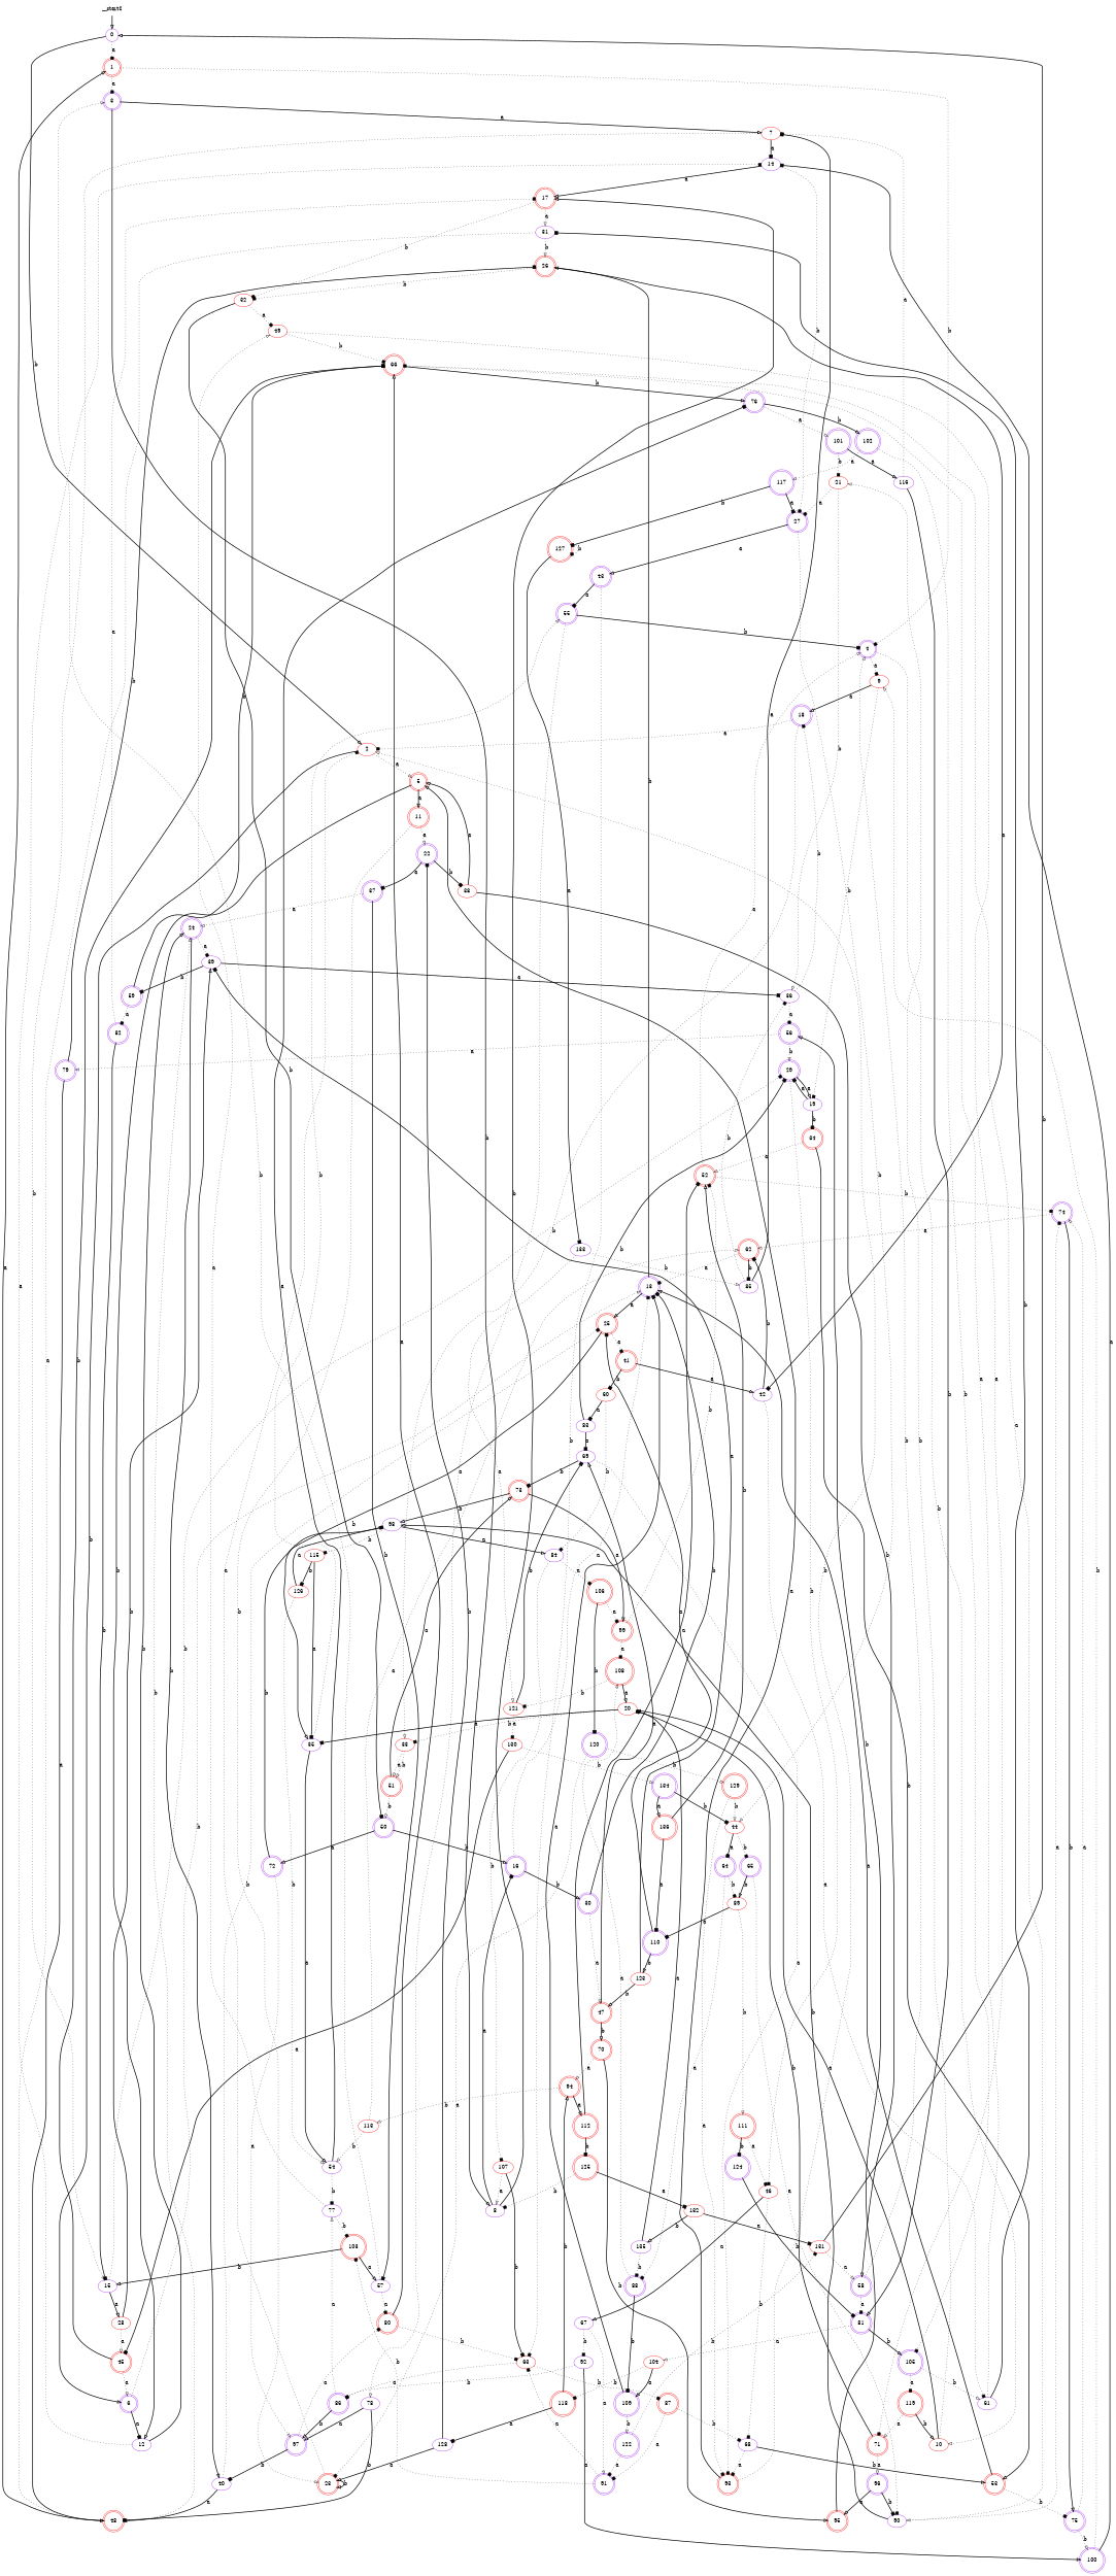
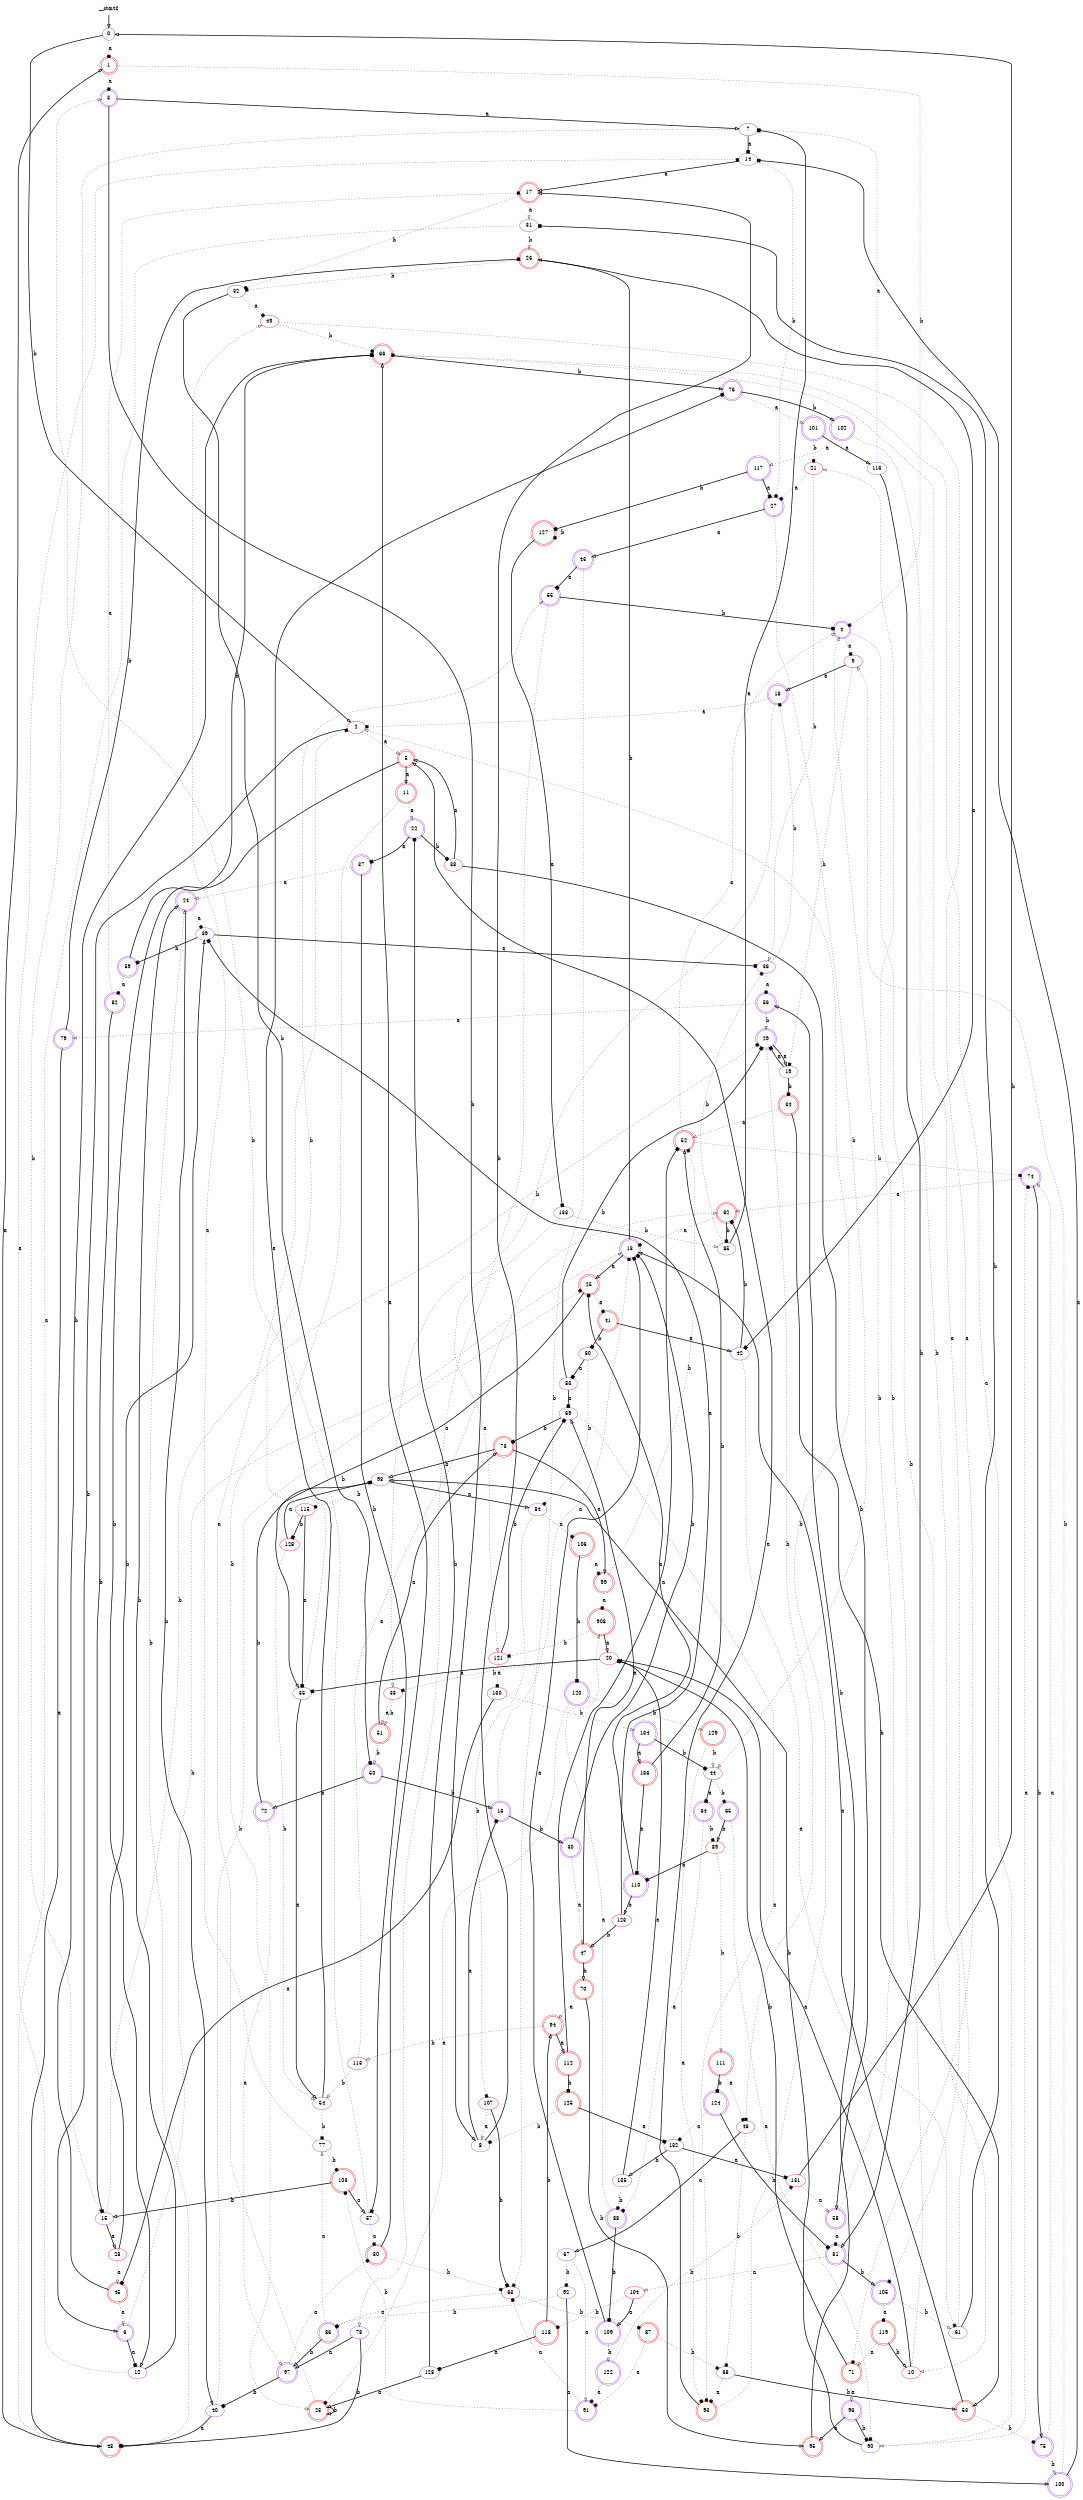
  digraph {
    node [color=purple shape=doublecircle]
    edge [arrowhead=box style=dotted]
    __start0 [color=red shape=none]
    0 [shape=circle]
    1 [color=red]
    2 [color=red shape=""]
    3
    4
    5 [color=red]
    6
    7 [color=red shape=""]
    8 [shape=""]
    9 [color=red shape=""]
    10 [color=red shape=""]
    11 [color=red]
    12 [shape=""]
    13
    14 [shape=""]
    15 [shape=""]
    16
    17 [color=red]
    18
    19 [shape=""]
    20 [color=red shape=""]
    21 [color=red shape=""]
    22
    23 [color=red]
    24
    25 [color=red]
    26 [color=red]
    27
    28 [color=red shape=""]
    29
    30
    31 [shape=""]
    32 [color=red shape=""]
    33 [color=red shape=""]
    34 [color=red]
    35 [shape=""]
    36 [shape=""]
    37
    38 [color=red shape=""]
    39 [shape=""]
    40 [shape=""]
    41 [color=red]
    42 [shape=""]
    43
    44 [color=red shape=""]
    45 [color=red]
    46 [color=red shape=""]
    47 [color=red]
    48 [color=red]
    49 [color=red shape=""]
    50
    51 [color=red]
    52 [color=red]
    53 [color=red]
    54 [shape=""]
    55
    56
    57 [shape=""]
    58
    59
    60 [color=red shape=""]
    61 [shape=""]
    62 [color=red]
    63 [color=red shape=""]
    64
    65
    66 [color=red]
    67 [shape=""]
    68 [shape=""]
    69 [shape=""]
    70 [color=red]
    71 [color=red]
    72
    73 [color=red]
    74
    75
    76
    77 [shape=""]
    78 [shape=""]
    79
    80 [color=red]
    81
    82
    83 [shape=""]
    84 [shape=""]
    85 [shape=""]
    86
    87 [color=red]
    88
    89 [color=red shape=""]
    90 [shape=""]
    91
    92 [shape=""]
    93 [color=red]
    94 [color=red]
    95 [color=red]
    96
    97
    98 [shape=""]
    99 [color=red]
    100
    101
    102
    103 [color=red]
    104 [color=red shape=""]
    105
    106 [color=red]
    107 [color=red shape=""]
-   108 [color=red]
+   108 [color=red label=908]
    109
    110
    111 [color=red]
    112 [color=red]
    113 [color=red shape=""]
    115 [color=red shape=""]
    116 [shape=""]
    117
    118 [color=red]
    119 [color=red]
    120
    121 [color=red shape=""]
    122
    123 [color=red shape=""]
    124
    125 [color=red]
    126 [color=red shape=""]
    127 [color=red]
    128 [shape=""]
    129 [color=red]
    130 [color=red shape=""]
    131 [color=red shape=""]
    132 [color=red shape=""]
    133 [shape=""]
    134
    135 [shape=""]
    136 [color=red]
    __start0 -> 0 [arrowhead=onormal style=bold]
    0 -> 1 [label=a]
    0 -> 2 [arrowhead=onormal label=b style=bold]
    1 -> 3 [label=a]
    1 -> 4 [label=b]
    2 -> 5 [arrowhead=onormal label=a]
    2 -> 6 [arrowhead=onormal label=b style=bold]
    3 -> 7 [arrowhead=onormal label=a style=bold]
    3 -> 8 [arrowhead=onormal label=b style=bold]
    4 -> 9 [label=a]
    4 -> 10 [arrowhead=onormal label=b]
    5 -> 11 [arrowhead=onormal label=a style=bold]
    5 -> 12 [arrowhead=onormal label=b style=bold]
    6 -> 12 [label=a style=bold]
    6 -> 13 [arrowhead=onormal label=b]
    7 -> 14 [label=a style=bold]
    7 -> 15 [arrowhead=onormal label=b]
    8 -> 16 [label=a style=bold]
    8 -> 17 [arrowhead=onormal label=b style=bold]
    9 -> 18 [arrowhead=onormal label=a style=bold]
    9 -> 19 [label=b]
    10 -> 20 [arrowhead=onormal label=a style=bold]
    10 -> 21 [arrowhead=onormal label=b]
    11 -> 22 [arrowhead=onormal label=a]
    11 -> 23 [arrowhead=onormal label=b]
    12 -> 14 [label=a]
    12 -> 24 [arrowhead=onormal label=b style=bold]
    13 -> 25 [arrowhead=onormal label=a style=bold]
    13 -> 26 [arrowhead=onormal label=b style=bold]
    14 -> 17 [arrowhead=onormal label=a style=bold]
    14 -> 27 [label=b]
    15 -> 28 [arrowhead=onormal label=a style=bold]
    15 -> 29 [label=b]
    16 -> 13 [label=a]
    16 -> 30 [arrowhead=onormal label=b style=bold]
    17 -> 31 [arrowhead=onormal label=a]
    17 -> 32 [label=b]
    18 -> 2 [label=a]
    18 -> 33 [arrowhead=onormal label=b]
    19 -> 29 [label=a style=bold]
    19 -> 34 [label=b style=bold]
    20 -> 33 [label=b]
    20 -> 35 [label=a style=bold]
    21 -> 27 [label=a]
    21 -> 36 [arrowhead=onormal label=b]
    22 -> 37 [label=a style=bold]
    22 -> 38 [label=b style=bold]
    23 -> 2 [label=a]
    23 -> 23 [arrowhead=onormal label=b style=bold]
    24 -> 39 [label=a]
    24 -> 40 [arrowhead=onormal label=b style=bold]
    25 -> 35 [arrowhead=onormal label=b style=bold]
    25 -> 41 [label=a]
    26 -> 32 [label=b]
    26 -> 42 [label=a style=bold]
    27 -> 43 [arrowhead=onormal label=a style=bold]
    27 -> 44 [arrowhead=onormal label=b]
    28 -> 39 [arrowhead=onormal label=b style=bold]
    28 -> 45 [arrowhead=onormal label=a]
    29 -> 19 [arrowhead=onormal label=a style=bold]
    29 -> 46 [label=b]
    30 -> 13 [label=b style=bold]
    30 -> 47 [arrowhead=onormal label=a]
    31 -> 26 [arrowhead=onormal label=b]
    31 -> 48 [arrowhead=onormal label=a]
    32 -> 49 [label=a]
    32 -> 50 [label=b style=bold]
    33 -> 51 [arrowhead=onormal label=a]
    33 -> 51 [arrowhead=onormal label=b]
    34 -> 52 [arrowhead=onormal label=a]
    34 -> 53 [arrowhead=onormal label=b style=bold]
    35 -> 54 [arrowhead=onormal label=a style=bold]
    35 -> 55 [arrowhead=onormal label=b]
    36 -> 18 [label=b]
    36 -> 56 [label=a]
    37 -> 24 [arrowhead=onormal label=a]
    37 -> 57 [label=b style=bold]
    38 -> 5 [arrowhead=onormal label=a style=bold]
    38 -> 58 [arrowhead=onormal label=b style=bold]
    39 -> 36 [label=a style=bold]
    39 -> 59 [label=b style=bold]
    40 -> 25 [label=b]
    40 -> 48 [arrowhead=onormal label=a style=bold]
    41 -> 42 [arrowhead=onormal label=a style=bold]
    41 -> 60 [label=b style=bold]
    42 -> 61 [label=a]
    42 -> 62 [label=b style=bold]
    43 -> 55 [label=a style=bold]
    43 -> 63 [label=b]
    44 -> 64 [label=a style=bold]
    44 -> 65 [label=b]
    45 -> 6 [arrowhead=onormal label=a]
    45 -> 66 [label=b style=bold]
    46 -> 67 [arrowhead=onormal label=a style=bold]
    46 -> 68 [label=b]
    47 -> 69 [arrowhead=onormal label=a style=bold]
    47 -> 70 [arrowhead=onormal label=b style=bold]
    48 -> 1 [arrowhead=onormal label=a style=bold]
    48 -> 24 [arrowhead=onormal label=b]
    49 -> 66 [label=b]
    49 -> 71 [label=a]
    50 -> 16 [arrowhead=onormal label=b style=bold]
    50 -> 72 [arrowhead=onormal label=a style=bold]
    51 -> 50 [arrowhead=onormal label=b]
    51 -> 73 [arrowhead=onormal label=a style=bold]
    52 -> 4 [arrowhead=onormal label=a]
    52 -> 74 [label=b]
    53 -> 13 [arrowhead=onormal label=a style=bold]
    53 -> 75 [label=b]
    54 -> 76 [label=a style=bold]
    54 -> 77 [label=b]
    55 -> 4 [label=b style=bold]
    55 -> 78 [arrowhead=onormal label=a]
    56 -> 29 [arrowhead=onormal label=b]
    56 -> 79 [arrowhead=onormal label=a]
    57 -> 3 [arrowhead=onormal label=b]
    57 -> 80 [label=a]
    58 -> 4 [arrowhead=onormal label=b]
    58 -> 81 [label=a]
    59 -> 66 [label=b style=bold]
    59 -> 82 [label=a]
    60 -> 83 [label=a style=bold]
    60 -> 84 [label=b]
    61 -> 31 [label=b style=bold]
    61 -> 66 [label=a]
    62 -> 13 [label=a]
    62 -> 85 [label=b style=bold]
    63 -> 86 [label=a]
    63 -> 87 [label=b]
    64 -> 88 [label=a]
    64 -> 89 [label=b]
    65 -> 89 [arrowhead=onormal label=b style=bold]
    65 -> 90 [label=a]
    66 -> 76 [arrowhead=onormal label=b style=bold]
    66 -> 90 [arrowhead=onormal label=a]
    67 -> 91 [arrowhead=onormal label=a]
    67 -> 92 [label=b]
    68 -> 53 [arrowhead=onormal label=b style=bold]
    68 -> 93 [label=a]
    69 -> 73 [label=b style=bold]
    69 -> 93 [label=a]
    70 -> 94 [arrowhead=onormal label=a]
    70 -> 95 [arrowhead=onormal label=b style=bold]
    71 -> 20 [label=b style=bold]
    71 -> 96 [arrowhead=onormal label=a]
    72 -> 97 [arrowhead=onormal label=a]
    72 -> 98 [label=b style=bold]
    73 -> 98 [arrowhead=onormal label=b style=bold]
    73 -> 99 [arrowhead=onormal label=a style=bold]
    74 -> 62 [arrowhead=onormal label=a]
    74 -> 75 [arrowhead=onormal label=b style=bold]
    75 -> 74 [arrowhead=onormal label=a]
    75 -> 100 [arrowhead=onormal label=b]
    76 -> 101 [arrowhead=onormal label=a]
    76 -> 102 [arrowhead=onormal label=b style=bold]
    77 -> 49 [arrowhead=onormal label=a]
    77 -> 103 [label=b]
    78 -> 48 [label=b style=bold]
    78 -> 97 [arrowhead=onormal label=a style=bold]
    79 -> 26 [label=b style=bold]
    79 -> 48 [arrowhead=onormal label=a style=bold]
    80 -> 63 [label=b]
    80 -> 66 [arrowhead=onormal label=a style=bold]
    81 -> 104 [arrowhead=onormal label=a]
    81 -> 105 [arrowhead=onormal label=b style=bold]
    82 -> 15 [label=b style=bold]
    82 -> 17 [label=a]
    83 -> 29 [label=b style=bold]
    83 -> 69 [label=a style=bold]
    84 -> 106 [label=a]
    84 -> 107 [label=b]
    85 -> 7 [label=a style=bold]
    85 -> 36 [label=b]
    86 -> 77 [arrowhead=onormal label=a]
    86 -> 97 [arrowhead=onormal label=b style=bold]
    87 -> 68 [label=b]
    87 -> 91 [label=a]
    88 -> 108 [arrowhead=onormal label=a]
    88 -> 109 [label=b style=bold]
    89 -> 110 [label=a style=bold]
    89 -> 111 [arrowhead=onormal label=b]
    90 -> 74 [label=a]
    90 -> 98 [arrowhead=onormal label=b style=bold]
    91 -> 63 [label=a]
    91 -> 103 [label=b]
    92 -> 86 [label=b]
    92 -> 100 [arrowhead=onormal label=a style=bold]
    93 -> 2 [arrowhead=onormal label=b]
    93 -> 5 [arrowhead=onormal label=a style=bold]
    94 -> 112 [arrowhead=onormal label=a style=bold]
    94 -> 113 [arrowhead=onormal label=b]
    95 -> 56 [arrowhead=onormal label=b style=bold]
    96 -> 90 [label=b style=bold]
    96 -> 95 [arrowhead=onormal label=a style=bold]
    97 -> 40 [label=b style=bold]
    97 -> 80 [label=a]
    98 -> 84 [arrowhead=onormal label=a style=bold]
    98 -> 115 [label=b]
    99 -> 52 [label=b]
    99 -> 108 [label=a]
    100 -> 9 [arrowhead=onormal label=b]
    100 -> 14 [label=a style=bold]
    101 -> 21 [label=b]
    101 -> 116 [arrowhead=onormal label=a style=bold]
    102 -> 105 [label=b]
    102 -> 117 [arrowhead=onormal label=a]
    103 -> 15 [arrowhead=onormal label=b style=bold]
    103 -> 57 [arrowhead=onormal label=a style=bold]
    104 -> 109 [arrowhead=onormal label=a style=bold]
    104 -> 118 [label=b]
    105 -> 61 [arrowhead=onormal label=b]
    105 -> 119 [label=a]
    106 -> 99 [label=a]
    106 -> 120 [label=b style=bold]
    107 -> 8 [arrowhead=onormal label=a]
    107 -> 63 [label=b style=bold]
    108 -> 20 [arrowhead=onormal label=a style=bold]
    108 -> 121 [label=b]
    109 -> 13 [label=a style=bold]
    109 -> 122 [arrowhead=onormal label=b]
    110 -> 25 [label=a style=bold]
    110 -> 123 [arrowhead=onormal label=b style=bold]
    111 -> 46 [label=a]
    111 -> 124 [label=b style=bold]
    112 -> 52 [label=a style=bold]
    112 -> 125 [label=b style=bold]
    113 -> 54 [arrowhead=onormal label=b]
    113 -> 62 [arrowhead=onormal label=a]
    115 -> 35 [label=a style=bold]
    115 -> 126 [label=b style=bold]
    116 -> 7 [label=a]
    116 -> 81 [arrowhead=onormal label=b style=bold]
    117 -> 27 [label=a style=bold]
    117 -> 127 [label=b style=bold]
    118 -> 94 [arrowhead=onormal label=b style=bold]
    118 -> 128 [label=a style=bold]
    119 -> 10 [arrowhead=onormal label=b style=bold]
    119 -> 71 [arrowhead=onormal label=a]
    120 -> 23 [label=a]
    120 -> 129 [arrowhead=onormal label=b]
    121 -> 69 [label=b style=bold]
    121 -> 130 [label=a]
    122 -> 91 [label=a]
    122 -> 131 [label=b]
    123 -> 39 [label=a style=bold]
    123 -> 47 [arrowhead=onormal label=b style=bold]
    124 -> 81 [label=b style=bold]
+   124 -> 132 [label=a]
    125 -> 8 [label=b]
    125 -> 132 [label=a style=bold]
    126 -> 54 [arrowhead=onormal label=b]
    126 -> 98 [arrowhead=onormal label=a style=bold]
    127 -> 127 [label=b]
    127 -> 133 [label=a style=bold]
    128 -> 22 [label=b style=bold]
    128 -> 23 [arrowhead=onormal label=a style=bold]
    129 -> 44 [arrowhead=onormal label=b]
    129 -> 93 [label=a]
    130 -> 45 [label=a style=bold]
    130 -> 134 [arrowhead=onormal label=b]
    131 -> 0 [arrowhead=onormal label=b style=bold]
    131 -> 58 [arrowhead=onormal label=a]
    132 -> 131 [label=a style=bold]
    132 -> 135 [arrowhead=onormal label=b style=bold]
    133 -> 85 [arrowhead=onormal label=b]
    133 -> 121 [arrowhead=onormal label=a]
    134 -> 44 [label=b style=bold]
    134 -> 136 [arrowhead=onormal label=a style=bold]
    135 -> 20 [arrowhead=onormal label=a style=bold]
    135 -> 88 [label=b]
    136 -> 52 [arrowhead=onormal label=b style=bold]
    136 -> 110 [label=a style=bold]
  }
